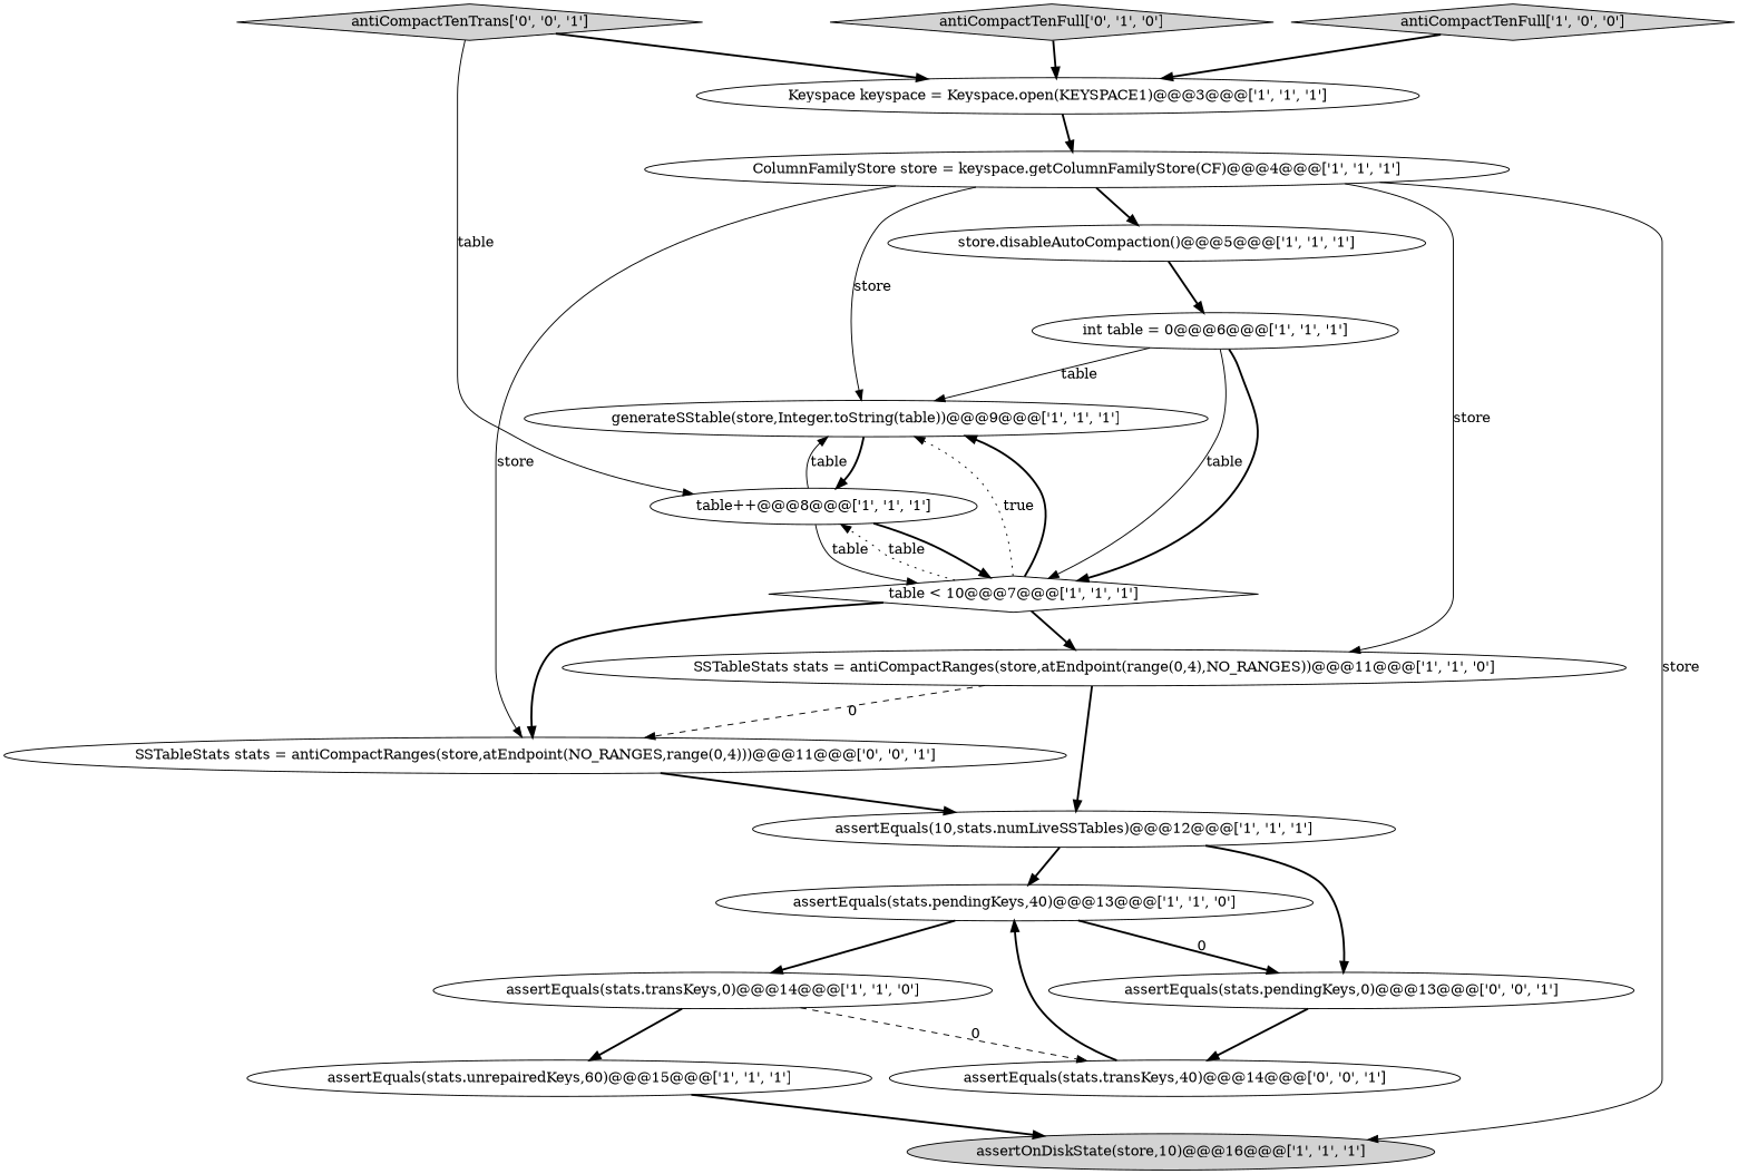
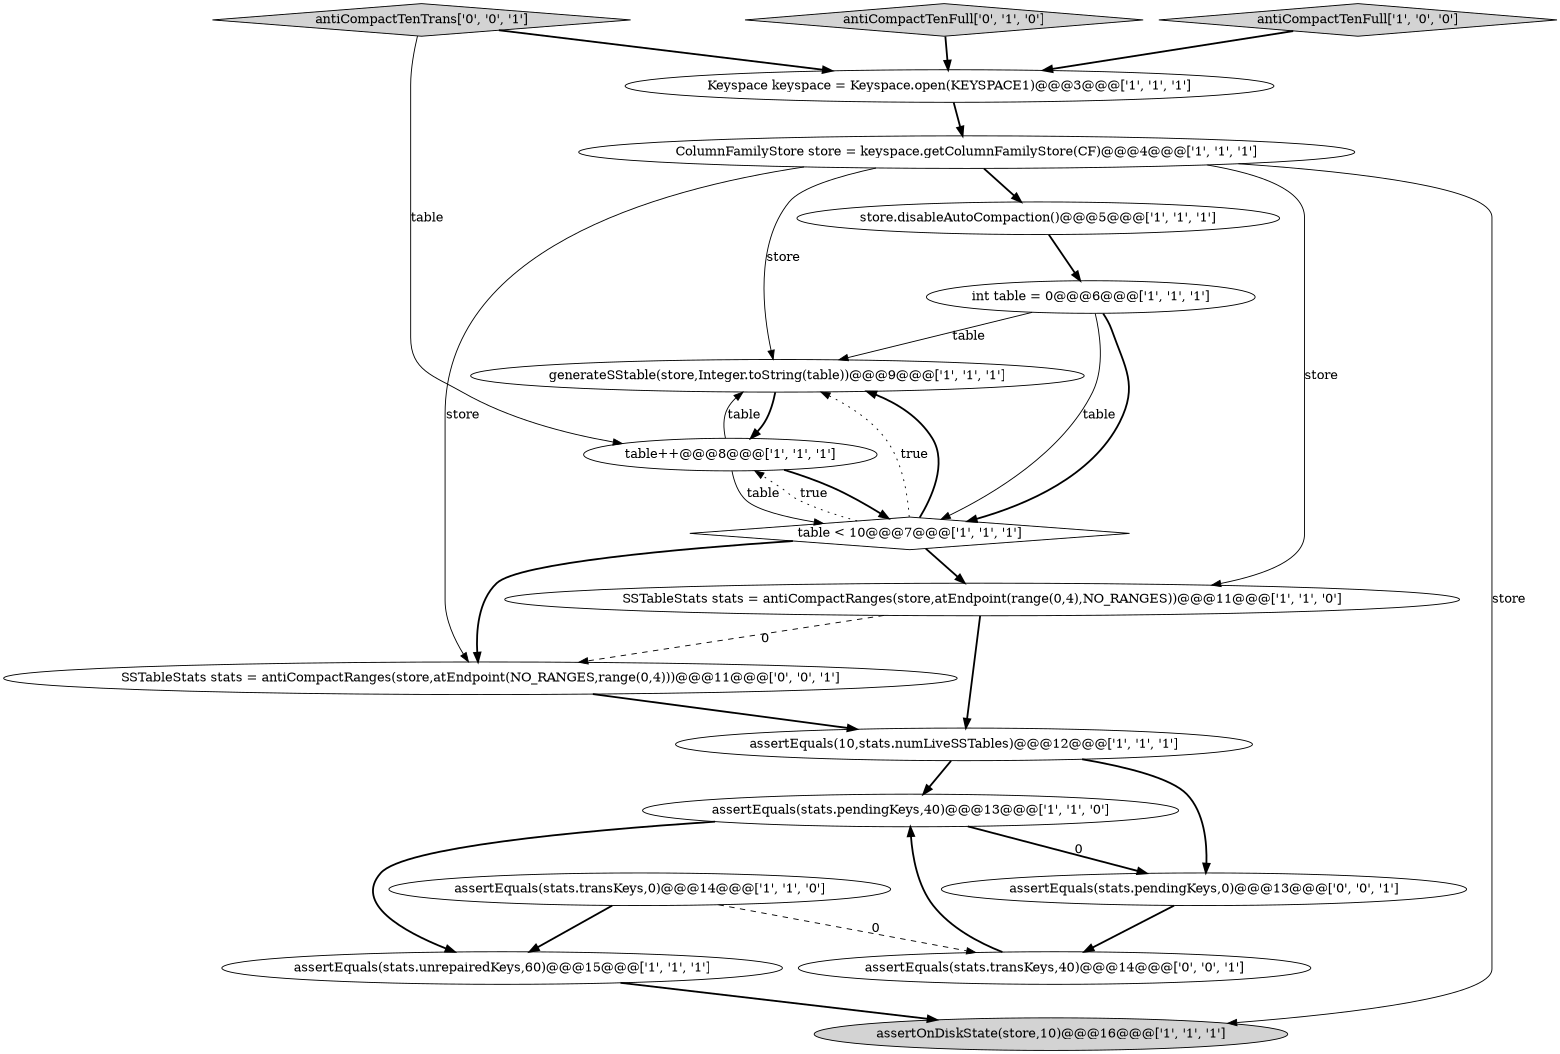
  digraph {
    node [fillcolor=white shape=ellipse style=filled]
    edge [style=bold]
    n1 [label="generateSStable(store,Integer.toString(table))@@@9@@@['1', '1', '1']"]
    n2 [label="table++@@@8@@@['1', '1', '1']"]
    n3 [label="table < 10@@@7@@@['1', '1', '1']" shape=diamond]
    n4 [label="SSTableStats stats = antiCompactRanges(store,atEndpoint(range(0,4),NO_RANGES))@@@11@@@['1', '1', '0']"]
    n5 [label="assertEquals(10,stats.numLiveSSTables)@@@12@@@['1', '1', '1']"]
    n6 [label="SSTableStats stats = antiCompactRanges(store,atEndpoint(NO_RANGES,range(0,4)))@@@11@@@['0', '0', '1']"]
    n7 [label="assertEquals(stats.pendingKeys,40)@@@13@@@['1', '1', '0']"]
    n8 [label="assertEquals(stats.pendingKeys,0)@@@13@@@['0', '0', '1']"]
    n9 [fillcolor=lightgray label="antiCompactTenFull['1', '0', '0']" shape=diamond]
    n10 [label="Keyspace keyspace = Keyspace.open(KEYSPACE1)@@@3@@@['1', '1', '1']"]
    n11 [label="ColumnFamilyStore store = keyspace.getColumnFamilyStore(CF)@@@4@@@['1', '1', '1']"]
    n12 [label="assertEquals(stats.transKeys,40)@@@14@@@['0', '0', '1']"]
    n13 [label="assertEquals(stats.unrepairedKeys,60)@@@15@@@['1', '1', '1']"]
    n14 [fillcolor=lightgray label="assertOnDiskState(store,10)@@@16@@@['1', '1', '1']"]
    n15 [label="assertEquals(stats.transKeys,0)@@@14@@@['1', '1', '0']"]
    n16 [fillcolor=lightgray label="antiCompactTenTrans['0', '0', '1']" shape=diamond]
    n17 [label="int table = 0@@@6@@@['1', '1', '1']"]
    n18 [label="store.disableAutoCompaction()@@@5@@@['1', '1', '1']"]
    n19 [fillcolor=lightgray label="antiCompactTenFull['0', '1', '0']" shape=diamond]
    n1 -> n2
    n2 -> n1 [label=table style=solid]
    n2 -> n3
    n2 -> n3 [label=table style=solid]
    n3 -> n1 [label=true style=dotted]
    n3 -> n1
-   n3 -> n2 [label=table style=dotted]
+   n3 -> n2 [label=true style=dotted]
    n3 -> n4
    n3 -> n6
    n4 -> n5
    n4 -> n6 [label=0 style=dashed]
    n5 -> n7
    n5 -> n8
    n6 -> n5
    n7 -> n8 [label=0]
-   n7 -> n15
+   n7 -> n13
    n8 -> n12
    n9 -> n10
    n10 -> n11
    n11 -> n1 [label=store style=solid]
    n11 -> n4 [label=store style=solid]
    n11 -> n6 [label=store style=solid]
    n11 -> n14 [label=store style=solid]
    n11 -> n18
    n12 -> n7
    n13 -> n14
    n15 -> n12 [label=0 style=dashed]
    n15 -> n13
    n16 -> n2 [label=table style=solid]
    n16 -> n10
    n17 -> n1 [label=table style=solid]
    n17 -> n3 [label=table style=solid]
    n17 -> n3
    n18 -> n17
    n19 -> n10
  }
